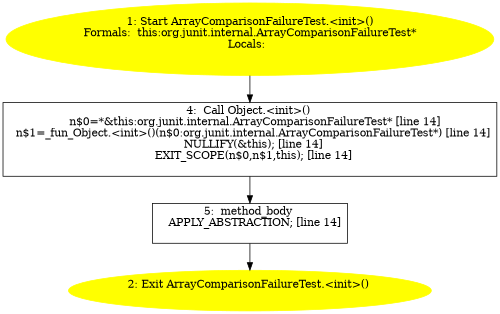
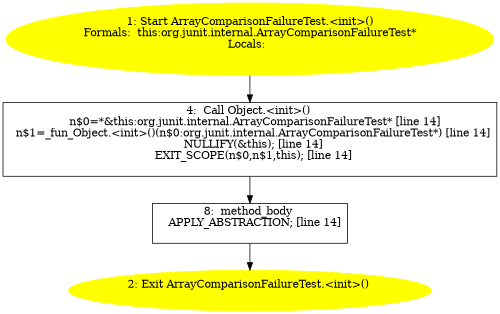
  digraph {
    n1 [color=yellow label="1: Start ArrayComparisonFailureTest.<init>()\nFormals:  this:org.junit.internal.ArrayComparisonFailureTest*\nLocals:  \n  " style=filled]
    n2 [label="4:  Call Object.<init>() \n   n$0=*&this:org.junit.internal.ArrayComparisonFailureTest* [line 14]\n  n$1=_fun_Object.<init>()(n$0:org.junit.internal.ArrayComparisonFailureTest*) [line 14]\n  NULLIFY(&this); [line 14]\n  EXIT_SCOPE(n$0,n$1,this); [line 14]\n " shape=box]
-   n3 [label="5:  method_body \n   APPLY_ABSTRACTION; [line 14]\n " shape=box]
+   n3 [label="8:  method_body \n   APPLY_ABSTRACTION; [line 14]\n " shape=box]
    n4 [color=yellow label="2: Exit ArrayComparisonFailureTest.<init>() \n  " style=filled]
    n1 -> n2
    n2 -> n3
    n3 -> n4
  }
